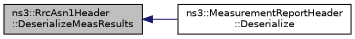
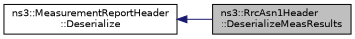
  digraph {
    rankdir=LR
    node [color=black fontname=Helvetica fontsize=10 shape=record style=filled]
    n1 [fillcolor=grey75 fontcolor=black height=0.2 label="ns3::RrcAsn1Header\l::DeserializeMeasResults" width=0.4]
    n2 [fillcolor=white height=0.2 label="ns3::MeasurementReportHeader\l::Deserialize" width=0.4]
-   n1 -> n2 [color=midnightblue dir=back fontname=Helvetica fontsize=10 labelfontname=Helvetica labelfontsize=10 style=solid]
+   n2 -> n1 [color=midnightblue dir=back fontname=Helvetica fontsize=10 labelfontname=Helvetica labelfontsize=10 style=solid]
  }
